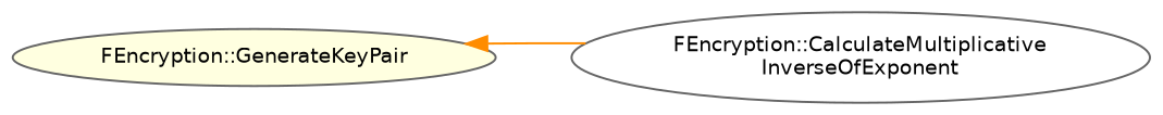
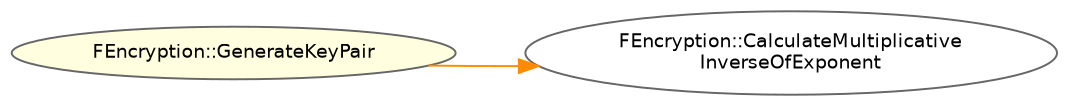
  digraph {
    rankdir=RL
    node [fontname=Helvetica fontsize=10 shape=ellipse style=filled]
    n1 [color=gray40 fillcolor=white fontcolor=black height=0.2 label="FEncryption::CalculateMultiplicative\lInverseOfExponent" width=0.4]
    n2 [color=grey40 fillcolor=lightyellow height=0.2 label="FEncryption::GenerateKeyPair" width=0.4]
-   n2 -> n1 [color=darkorange dir=back fontname=Helvetica fontsize=10 labelfontname=Helvetica labelfontsize=10 style=solid]
+   n1 -> n2 [color=darkorange dir=back fontname=Helvetica fontsize=10 labelfontname=Helvetica labelfontsize=10 style=solid]
  }
